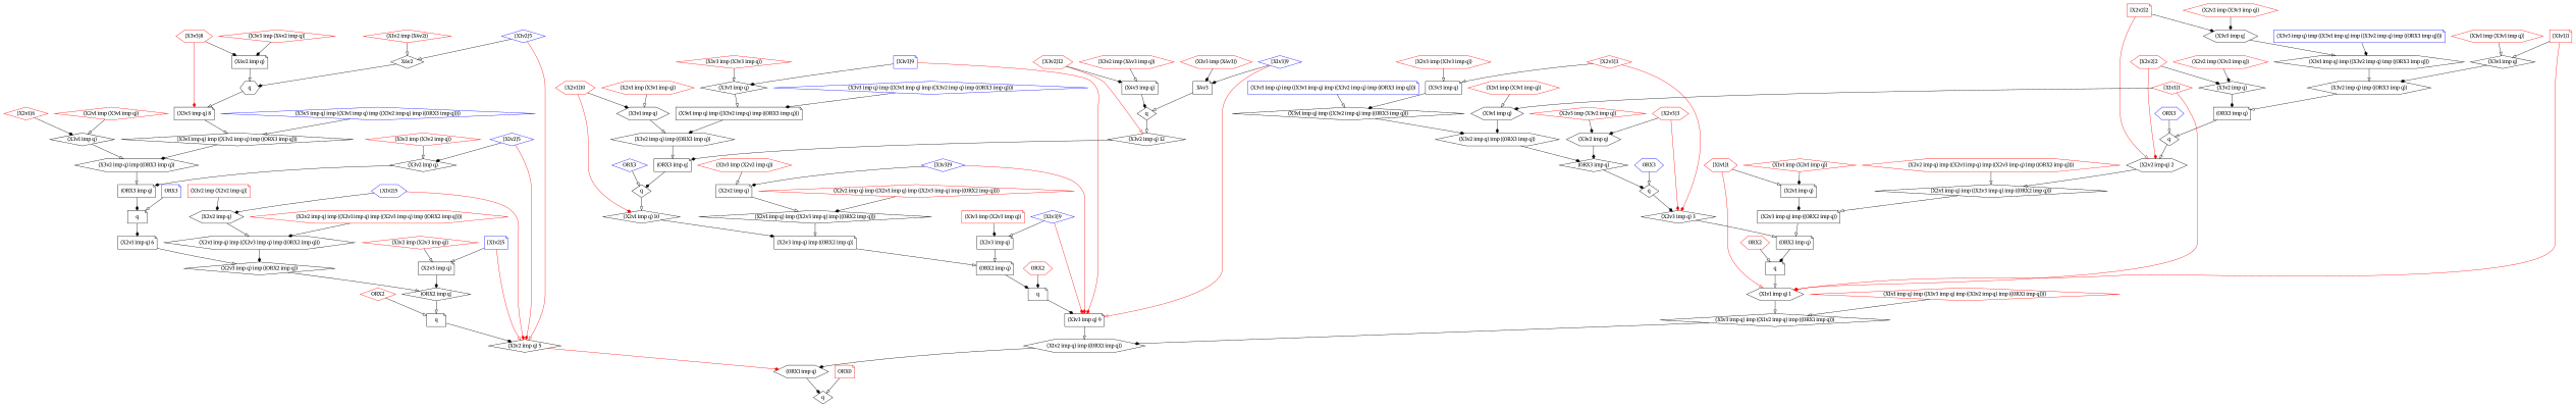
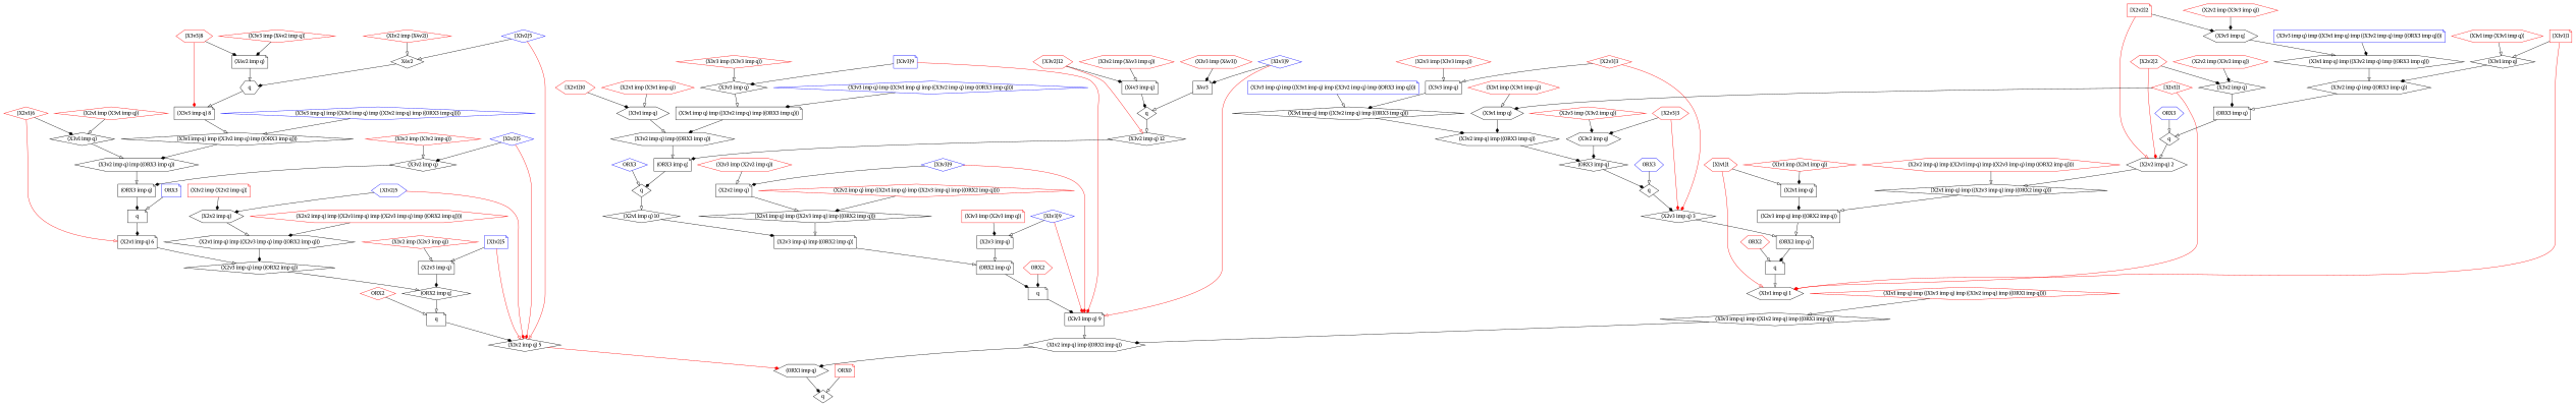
  digraph {
    fontname=Merriweather
    node [fontname=Merriweather shape=diamond]
    edge [arrowhead=diamond fontname=Merriweather]
    n1 [color=red label="[X1v1]1" shape=hexagon]
    n2 [label="(X2v1 imp q)" shape=note]
    n3 [label="(X1v1 imp q) 1" shape=hexagon]
    n4 [label="(X2v3 imp q) imp ((ORX2 imp q))" shape=note]
    n5 [label="(X1v3 imp q) imp ((X1v2 imp q) imp ((ORX1 imp q)))"]
    n6 [color=red label="(X1v1 imp (X2v1 imp q))"]
    n7 [label="(ORX2 imp q)" shape=note]
    n8 [color=red label="[X1v1]1" shape=note]
    n9 [label="(X3v1 imp q)"]
    n10 [label="(X3v2 imp q) imp ((ORX3 imp q))" shape=hexagon]
    n11 [color=red label="(X1v1 imp (X3v1 imp q))" shape=hexagon]
    n12 [label="(ORX3 imp q)" shape=note]
    n13 [color=red label="[X2v2]2" shape=hexagon]
    n14 [label="(X3v2 imp q)"]
    n15 [label="(X2v2 imp q) 2" shape=hexagon]
    n16 [label="(X2v1 imp q) imp ((X2v3 imp q) imp ((ORX2 imp q)))"]
    n17 [color=red label="(X2v2 imp (X3v2 imp q))" shape=hexagon]
    n18 [label=q]
    n19 [color=red label="[X2v2]2" shape=note]
    n20 [label="(X3v3 imp q)" shape=hexagon]
    n21 [label="(X3v1 imp q) imp ((X3v2 imp q) imp ((ORX3 imp q)))" shape=hexagon]
    n22 [color=red label="(X2v2 imp (X3v3 imp q))" shape=hexagon]
    n23 [color=blue label="(X3v3 imp q) imp ((X3v1 imp q) imp ((X3v2 imp q) imp ((ORX3 imp q))))" shape=note]
    n24 [color=blue label=ORX3 shape=hexagon]
    n25 [color=red label="[X1v1]1"]
    n26 [label="(X3v1 imp q)" shape=hexagon]
    n27 [label="(X3v2 imp q) imp ((ORX3 imp q))" shape=hexagon]
    n28 [color=red label="(X1v1 imp (X3v1 imp q))" shape=hexagon]
    n29 [label="(ORX3 imp q)"]
    n30 [color=red label="[X2v3]3" shape=hexagon]
    n31 [label="(X3v2 imp q)" shape=hexagon]
    n32 [label="(X2v3 imp q) 3"]
    n33 [color=red label="(X2v3 imp (X3v2 imp q))"]
    n34 [label=q]
    n35 [color=red label="[X2v3]3"]
    n36 [label="(X3v3 imp q)" shape=note]
    n37 [label="(X3v1 imp q) imp ((X3v2 imp q) imp ((ORX3 imp q)))"]
    n38 [color=red label="(X2v3 imp (X3v3 imp q))" shape=hexagon]
    n39 [color=blue label="(X3v3 imp q) imp ((X3v1 imp q) imp ((X3v2 imp q) imp ((ORX3 imp q))))" shape=note]
    n40 [color=blue label=ORX3 shape=hexagon]
    n41 [label=q shape=note]
    n42 [color=red label="(X2v2 imp q) imp ((X2v1 imp q) imp ((X2v3 imp q) imp ((ORX2 imp q))))" shape=hexagon]
    n43 [color=red label=ORX2 shape=hexagon]
    n44 [label="(X1v2 imp q) imp ((ORX1 imp q))" shape=hexagon]
    n45 [color=red label="[X2v1]6"]
    n46 [label="(X3v1 imp q)"]
    n47 [label="(X2v1 imp q) 6" shape=note]
    n48 [label="(X3v2 imp q) imp ((ORX3 imp q))" shape=hexagon]
    n49 [label="(X2v3 imp q) imp ((ORX2 imp q))"]
    n50 [color=red label="(X2v1 imp (X3v1 imp q))"]
    n51 [label="(ORX3 imp q)" shape=note]
    n52 [color=blue label="[X1v2]5"]
    n53 [label="(X3v2 imp q)"]
    n54 [label="(X1v2 imp q) 5"]
    n55 [label="(ORX1 imp q)" shape=hexagon]
    n56 [color=red label="(X1v2 imp (X3v2 imp q))"]
    n57 [label=q shape=note]
    n58 [color=blue label="[X1v2]5"]
    n59 [label=X4v2]
    n60 [label=q shape=hexagon]
    n61 [color=red label="(X1v2 imp (X4v2))"]
    n62 [label="(X3v3 imp q) 8" shape=note]
    n63 [label="(X3v1 imp q) imp ((X3v2 imp q) imp ((ORX3 imp q)))"]
    n64 [label="(X4v2 imp q)" shape=note]
    n65 [color=red label="[X3v3]8" shape=hexagon]
    n66 [color=red label="(X3v3 imp (X4v2 imp q))"]
    n67 [color=blue label="(X3v3 imp q) imp ((X3v1 imp q) imp ((X3v2 imp q) imp ((ORX3 imp q))))"]
    n68 [color=blue label=ORX3 shape=note]
    n69 [label="(ORX2 imp q)"]
    n70 [color=blue label="[X1v2]5" shape=hexagon]
    n71 [label="(X2v2 imp q)" shape=hexagon]
    n72 [label="(X2v1 imp q) imp ((X2v3 imp q) imp ((ORX2 imp q)))" shape=hexagon]
    n73 [color=red label="(X1v2 imp (X2v2 imp q))" shape=note]
    n74 [color=blue label="[X1v2]5" shape=note]
    n75 [label="(X2v3 imp q)" shape=note]
    n76 [color=red label="(X1v2 imp (X2v3 imp q))"]
    n77 [label=q shape=note]
    n78 [color=red label="(X2v2 imp q) imp ((X2v1 imp q) imp ((X2v3 imp q) imp ((ORX2 imp q))))" shape=hexagon]
    n79 [color=red label=ORX2]
    n80 [label=q]
    n81 [color=red label="[X2v1]10" shape=hexagon]
    n82 [label="(X3v1 imp q)" shape=hexagon]
    n83 [label="(X2v1 imp q) 10"]
    n84 [label="(X3v2 imp q) imp ((ORX3 imp q))" shape=hexagon]
    n85 [label="(X2v3 imp q) imp ((ORX2 imp q))" shape=note]
    n86 [color=red label="(X2v1 imp (X3v1 imp q))" shape=hexagon]
    n87 [label="(ORX3 imp q)" shape=note]
    n88 [color=blue label="[X1v3]9"]
    n89 [label=X4v3 shape=note]
    n90 [label="(X1v3 imp q) 9" shape=note]
    n91 [label=q]
    n92 [color=red label="(X1v3 imp (X4v3))" shape=hexagon]
    n93 [label="(X3v2 imp q) 12"]
    n94 [label=q]
    n95 [label="(X4v3 imp q)" shape=note]
    n96 [color=red label="[X3v2]12" shape=hexagon]
    n97 [color=red label="(X3v2 imp (X4v3 imp q))" shape=hexagon]
    n98 [color=blue label="[X1v3]9" shape=note]
    n99 [label="(X3v3 imp q)"]
    n100 [label="(X3v1 imp q) imp ((X3v2 imp q) imp ((ORX3 imp q)))" shape=note]
    n101 [color=red label="(X1v3 imp (X3v3 imp q))"]
    n102 [color=blue label="(X3v3 imp q) imp ((X3v1 imp q) imp ((X3v2 imp q) imp ((ORX3 imp q))))"]
    n103 [color=blue label=ORX3]
    n104 [label="(ORX2 imp q)" shape=note]
    n105 [color=blue label="[X1v3]9"]
    n106 [label="(X2v2 imp q)" shape=note]
    n107 [label="(X2v1 imp q) imp ((X2v3 imp q) imp ((ORX2 imp q)))"]
    n108 [color=red label="(X1v3 imp (X2v2 imp q))" shape=hexagon]
    n109 [color=blue label="[X1v3]9"]
    n110 [label="(X2v3 imp q)" shape=note]
    n111 [color=red label="(X1v3 imp (X2v3 imp q))" shape=note]
    n112 [label=q shape=note]
    n113 [color=red label="(X2v2 imp q) imp ((X2v1 imp q) imp ((X2v3 imp q) imp ((ORX2 imp q))))"]
    n114 [color=red label=ORX2 shape=hexagon]
    n115 [color=red label="(X1v1 imp q) imp ((X1v3 imp q) imp ((X1v2 imp q) imp ((ORX1 imp q))))"]
    n116 [color=red label=ORX0 shape=note]
    n1 -> n2 [arrowhead=onormal]
    n1 -> n3 [arrowhead=onormal color=red]
    n2 -> n4
-   n3 -> n5 [arrowhead=onormal]
    n4 -> n7 [arrowhead=onormal]
    n5 -> n44
    n6 -> n2
    n7 -> n41
    n8 -> n3 [color=red]
    n8 -> n9 [arrowhead=onormal]
    n9 -> n10
    n10 -> n12 [arrowhead=onormal]
    n11 -> n9 [arrowhead=onormal]
    n12 -> n18 [arrowhead=onormal]
    n13 -> n14
    n13 -> n15 [color=red]
    n14 -> n12
    n15 -> n16 [arrowhead=onormal]
    n16 -> n4 [arrowhead=onormal]
    n17 -> n14
    n18 -> n15 [arrowhead=onormal]
    n19 -> n15 [arrowhead=onormal color=red]
    n19 -> n20
    n20 -> n21 [arrowhead=onormal]
    n21 -> n10 [arrowhead=onormal]
    n22 -> n20
    n23 -> n21
    n24 -> n18 [arrowhead=onormal]
    n25 -> n3 [color=red]
    n25 -> n26
    n26 -> n27
    n27 -> n29
    n28 -> n26 [arrowhead=onormal]
    n29 -> n34
    n30 -> n31
    n30 -> n32 [color=red]
    n31 -> n29
    n32 -> n7 [arrowhead=onormal]
    n33 -> n31
    n34 -> n32
    n35 -> n32 [color=red]
    n35 -> n36 [arrowhead=onormal]
    n36 -> n37
    n37 -> n27
    n38 -> n36 [arrowhead=onormal]
    n39 -> n37 [arrowhead=onormal]
    n40 -> n34 [arrowhead=onormal]
    n41 -> n3 [arrowhead=onormal]
    n42 -> n16 [arrowhead=onormal]
    n43 -> n41 [arrowhead=onormal]
    n44 -> n55
    n45 -> n46
+   n45 -> n47 [arrowhead=onormal color=red]
    n46 -> n48 [arrowhead=onormal]
    n47 -> n49 [arrowhead=onormal]
    n48 -> n51 [arrowhead=onormal]
    n49 -> n69 [arrowhead=onormal]
    n50 -> n46 [arrowhead=onormal]
    n51 -> n57
    n52 -> n53
    n52 -> n54 [color=red]
    n53 -> n51
    n54 -> n55 [color=red]
    n55 -> n80
    n56 -> n53 [arrowhead=onormal]
    n57 -> n47
    n58 -> n54 [arrowhead=onormal color=red]
    n58 -> n59 [arrowhead=onormal]
    n59 -> n60
    n60 -> n62 [arrowhead=onormal]
    n61 -> n59 [arrowhead=onormal]
    n62 -> n63 [arrowhead=onormal]
    n63 -> n48
    n64 -> n60 [arrowhead=onormal]
    n65 -> n62 [color=red]
    n65 -> n64
    n66 -> n64
    n67 -> n63 [arrowhead=onormal]
    n68 -> n57 [arrowhead=onormal]
    n69 -> n77 [arrowhead=onormal]
    n70 -> n54 [color=red]
    n70 -> n71
    n71 -> n72 [arrowhead=onormal]
    n72 -> n49
    n73 -> n71
    n74 -> n54 [arrowhead=onormal color=red]
    n74 -> n75 [arrowhead=onormal]
    n75 -> n69
    n76 -> n75 [arrowhead=onormal]
    n77 -> n54
    n78 -> n72
    n79 -> n77 [arrowhead=onormal]
    n81 -> n82
-   n81 -> n83 [color=red]
    n82 -> n84 [arrowhead=onormal]
    n83 -> n85
    n84 -> n87 [arrowhead=onormal]
    n85 -> n104 [arrowhead=onormal]
    n86 -> n82 [arrowhead=onormal]
    n87 -> n94
    n88 -> n89
    n88 -> n90 [arrowhead=onormal color=red]
    n89 -> n91 [arrowhead=onormal]
    n90 -> n44 [arrowhead=onormal]
    n91 -> n93 [arrowhead=onormal]
    n92 -> n89
    n93 -> n87
    n94 -> n83 [arrowhead=onormal]
    n95 -> n91
    n96 -> n93 [arrowhead=onormal color=red]
    n96 -> n95
    n97 -> n95 [arrowhead=onormal]
    n98 -> n90 [color=red]
    n98 -> n99
    n99 -> n100 [arrowhead=onormal]
    n100 -> n84
    n101 -> n99 [arrowhead=onormal]
    n102 -> n100
    n103 -> n94 [arrowhead=onormal]
    n104 -> n112
    n105 -> n90 [color=red]
    n105 -> n106
    n106 -> n107 [arrowhead=onormal]
    n107 -> n85 [arrowhead=onormal]
    n108 -> n106 [arrowhead=onormal]
    n109 -> n90 [color=red]
    n109 -> n110 [arrowhead=onormal]
    n110 -> n104 [arrowhead=onormal]
    n111 -> n110
    n112 -> n90
    n113 -> n107
    n114 -> n112
    n115 -> n5 [arrowhead=onormal]
    n116 -> n80 [arrowhead=onormal]
  }
